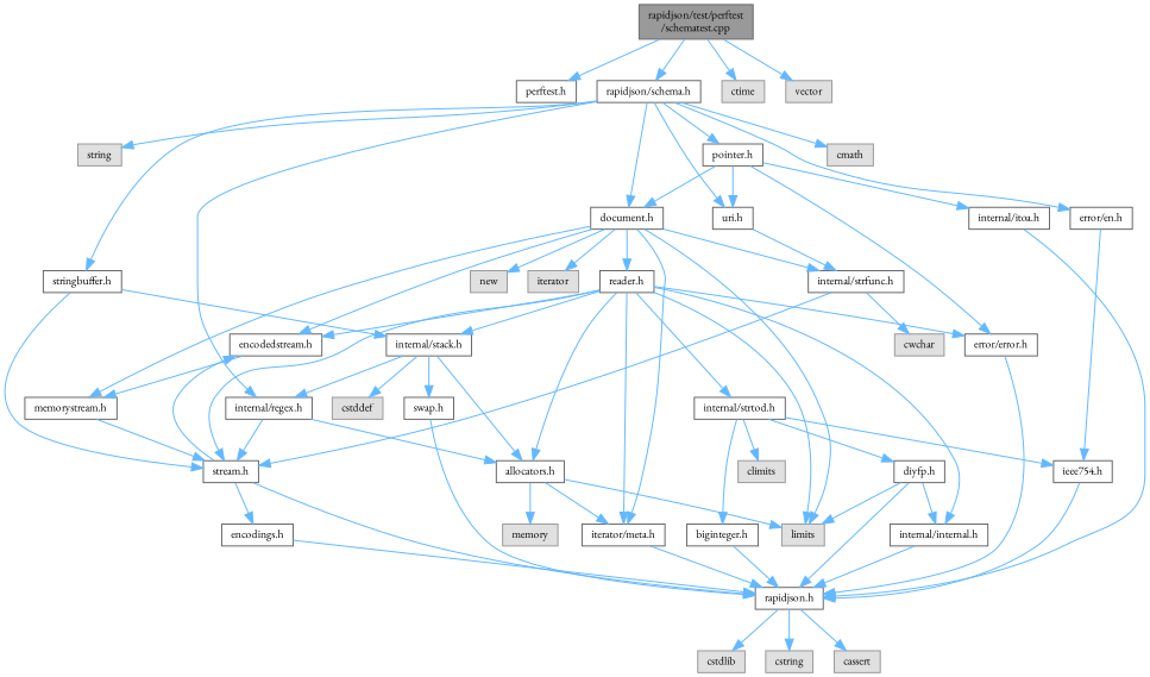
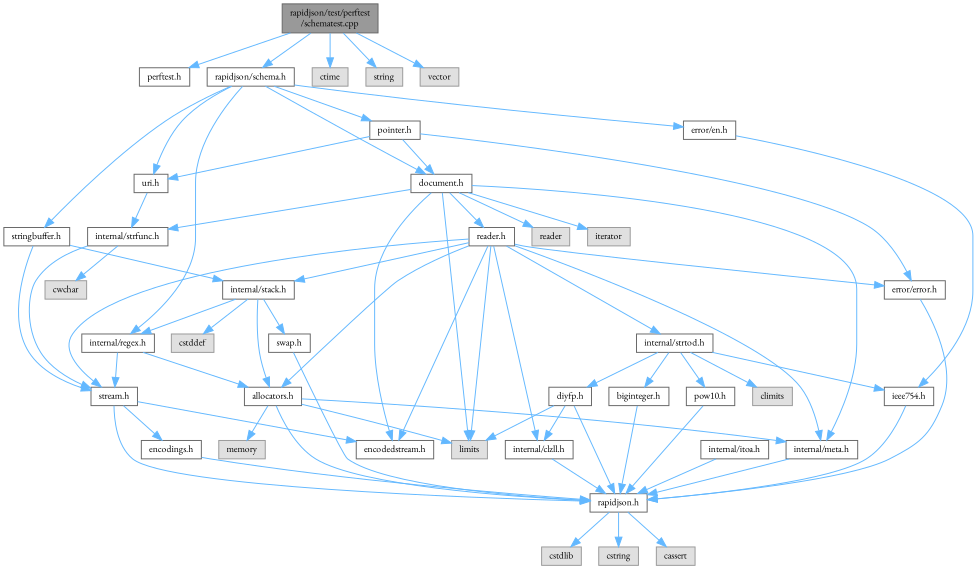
  digraph {
    fontname="EB Garamond"
    node [color=grey40 fillcolor=white fontname="EB Garamond" fontsize=10 shape=box style=filled]
    edge [color=steelblue1 fontname="EB Garamond" fontsize=10 labelfontname=Helvetica labelfontsize=10 style=solid]
    n1 [color=gray40 fillcolor=grey60 fontcolor=black height=0.2 label="rapidjson/test/perftest\l/schematest.cpp" width=0.4]
    n2 [height=0.2 label="perftest.h" width=0.4]
    n3 [height=0.2 label="rapidjson/schema.h" width=0.4]
    n4 [color=grey60 fillcolor="#E0E0E0" height=0.2 label=ctime width=0.4]
    n5 [color=grey60 fillcolor="#E0E0E0" height=0.2 label=string width=0.4]
    n6 [color=grey60 fillcolor="#E0E0E0" height=0.2 label=vector width=0.4]
    n7 [height=0.2 label="document.h" width=0.4]
    n8 [height=0.2 label="pointer.h" width=0.4]
    n9 [height=0.2 label="uri.h" width=0.4]
    n10 [height=0.2 label="stringbuffer.h" width=0.4]
    n11 [height=0.2 label="error/en.h" width=0.4]
-   n12 [color=grey60 fillcolor="#E0E0E0" height=0.2 label=cmath width=0.4]
    n13 [height=0.2 label="internal/regex.h" width=0.4]
    n14 [height=0.2 label="reader.h" width=0.4]
-   n15 [height=0.2 label="iterator/meta.h" width=0.4]
+   n15 [height=0.2 label="internal/meta.h" width=0.4]
    n16 [color=grey60 fillcolor="#E0E0E0" height=0.2 label=limits width=0.4]
    n17 [height=0.2 label="encodedstream.h" width=0.4]
-   n18 [height=0.2 label="memorystream.h" width=0.4]
    n19 [height=0.2 label="internal/strfunc.h" width=0.4]
-   n20 [color=grey60 fillcolor="#E0E0E0" height=0.2 label=new width=0.4]
+   n20 [color=grey60 fillcolor="#E0E0E0" height=0.2 label=reader width=0.4]
    n21 [color=grey60 fillcolor="#E0E0E0" height=0.2 label=iterator width=0.4]
    n22 [height=0.2 label="error/error.h" width=0.4]
    n23 [height=0.2 label="internal/itoa.h" width=0.4]
    n24 [height=0.2 label="stream.h" width=0.4]
    n25 [height=0.2 label="internal/stack.h" width=0.4]
    n26 [height=0.2 label="ieee754.h" width=0.4]
    n27 [height=0.2 label="allocators.h" width=0.4]
-   n28 [height=0.2 label="internal/internal.h" width=0.4]
+   n28 [height=0.2 label="internal/clzll.h" width=0.4]
    n29 [height=0.2 label="internal/strtod.h" width=0.4]
    n30 [height=0.2 label="rapidjson.h" width=0.4]
    n31 [color=grey60 fillcolor="#E0E0E0" height=0.2 label=cwchar width=0.4]
    n32 [color=grey60 fillcolor="#E0E0E0" height=0.2 label=memory width=0.4]
    n33 [height=0.2 label="encodings.h" width=0.4]
    n34 [height=0.2 label="swap.h" width=0.4]
    n35 [color=grey60 fillcolor="#E0E0E0" height=0.2 label=cstddef width=0.4]
    n36 [height=0.2 label="biginteger.h" width=0.4]
    n37 [height=0.2 label="diyfp.h" width=0.4]
+   n38 [height=0.2 label="pow10.h" width=0.4]
    n39 [color=grey60 fillcolor="#E0E0E0" height=0.2 label=climits width=0.4]
    n40 [color=grey60 fillcolor="#E0E0E0" height=0.2 label=cstdlib width=0.4]
    n41 [color=grey60 fillcolor="#E0E0E0" height=0.2 label=cstring width=0.4]
    n42 [color=grey60 fillcolor="#E0E0E0" height=0.2 label=cassert width=0.4]
    n1 -> n2
    n1 -> n3
    n1 -> n4
-   n3 -> n5
+   n1 -> n5
    n1 -> n6
    n3 -> n7
    n3 -> n8
    n3 -> n9
    n3 -> n10
    n3 -> n11
-   n3 -> n12
    n3 -> n13
    n7 -> n14
    n7 -> n15
    n7 -> n16
    n7 -> n17
-   n7 -> n18
    n7 -> n19
    n7 -> n20
    n7 -> n21
    n8 -> n7
    n8 -> n9
    n8 -> n22
-   n8 -> n23
    n9 -> n19
    n10 -> n24
    n10 -> n25
    n11 -> n26
    n13 -> n24
    n13 -> n27
    n14 -> n15
    n14 -> n16
    n14 -> n17
    n14 -> n22
    n14 -> n24
    n14 -> n25
    n14 -> n27
    n14 -> n28
    n14 -> n29
    n15 -> n30
-   n17 -> n18
-   n18 -> n24
    n19 -> n24
    n19 -> n31
    n22 -> n30
    n23 -> n30
    n24 -> n17
    n24 -> n30
    n24 -> n33
    n25 -> n13
    n25 -> n27
    n25 -> n34
    n25 -> n35
    n26 -> n30
    n27 -> n15
    n27 -> n16
+   n27 -> n30
    n27 -> n32
    n28 -> n30
    n29 -> n26
    n29 -> n36
    n29 -> n37
+   n29 -> n38
    n29 -> n39
    n30 -> n40
    n30 -> n41
    n30 -> n42
    n33 -> n30
    n34 -> n30
    n36 -> n30
    n37 -> n16
    n37 -> n28
    n37 -> n30
+   n38 -> n30
  }
